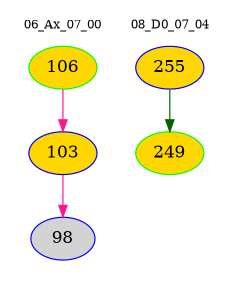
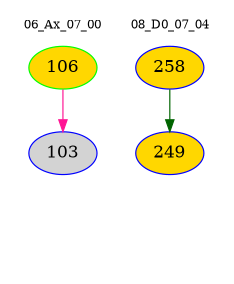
  digraph {
    node [color=blue fillcolor=gold style=filled]
    edge [color=deeppink]
-   n1 [label=103]
-   n2 [fillcolor=lightgrey label=98]
+   n1 [fillcolor=lightgrey label=103]
    n3 [color=green label=106]
-   n4 [label=255]
-   n5 [color=green label=249]
+   n4 [label=258]
+   n5 [label=249]
    subgraph cluster_1 {
      color=white
      fontsize=10
      label="06_Ax_07_00"
      n1
-     n2
      n3
    }
    subgraph cluster_2 {
      color=white
      fontsize=10
      label="08_D0_07_04"
      n4
      n5
    }
-   n1 -> n2
    n3 -> n1
    n4 -> n5 [color=darkgreen]
  }
